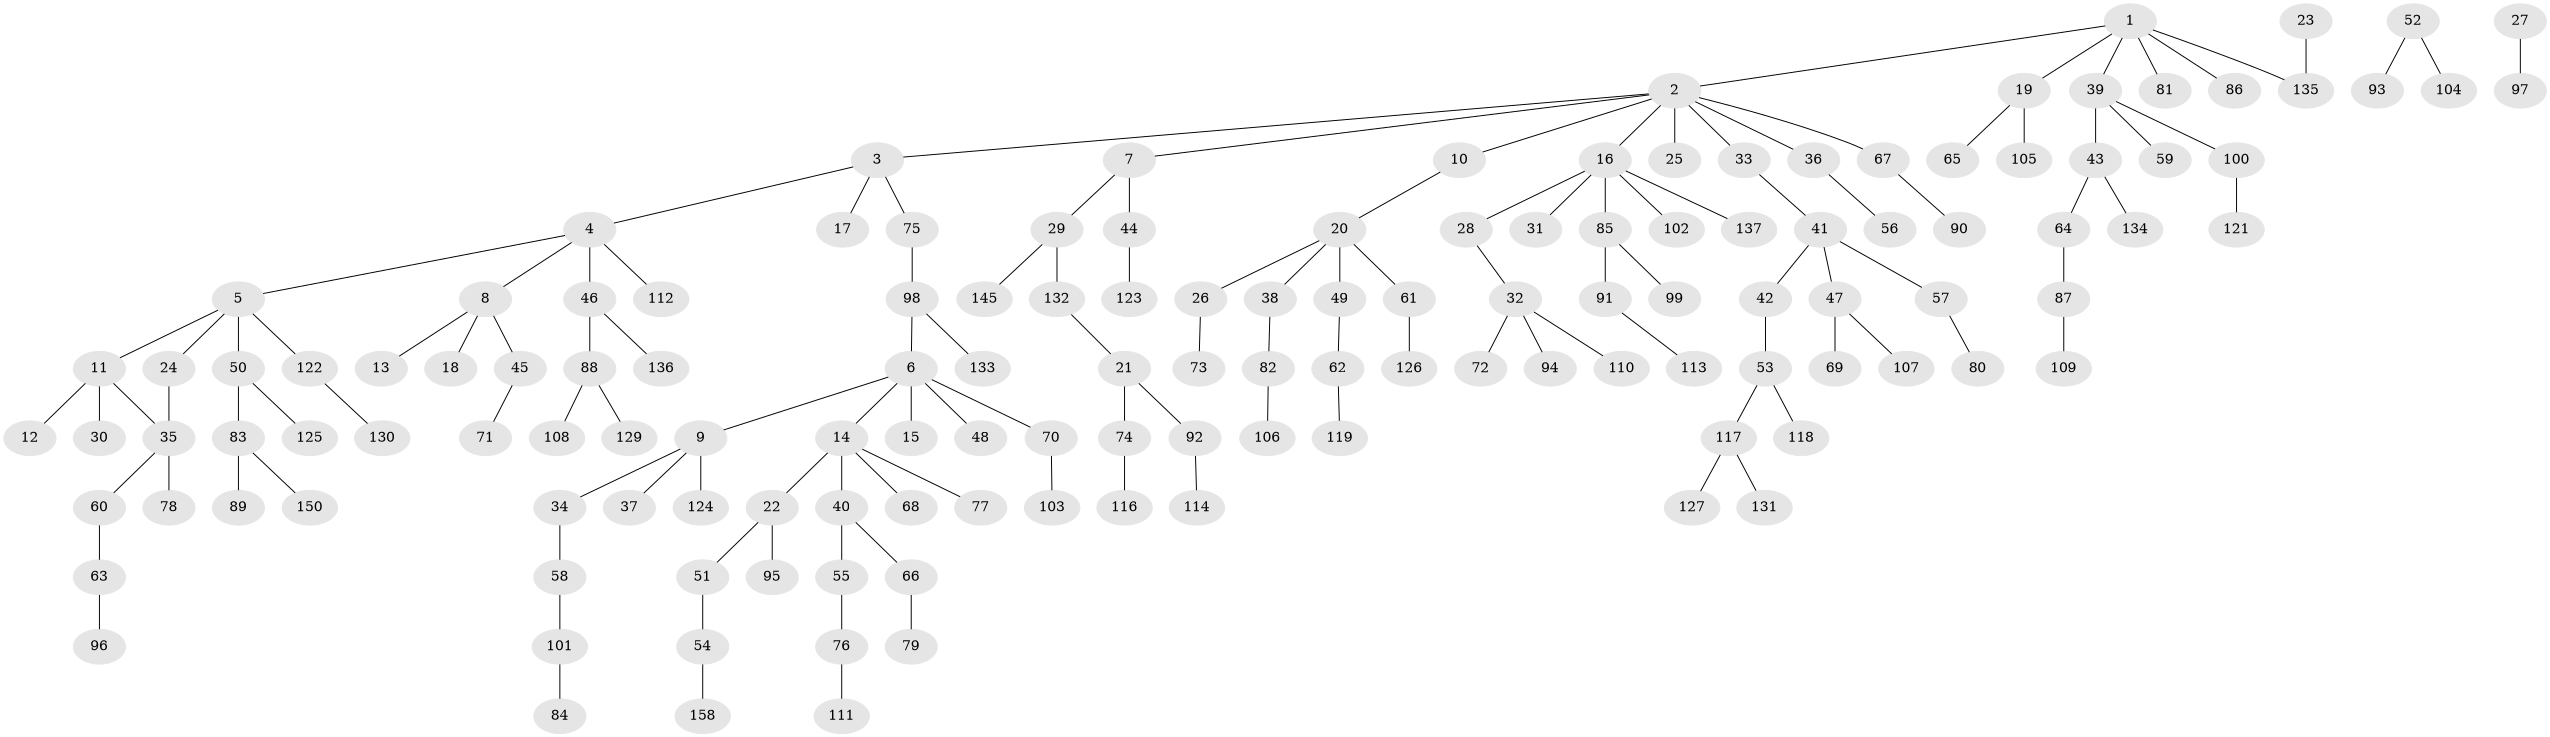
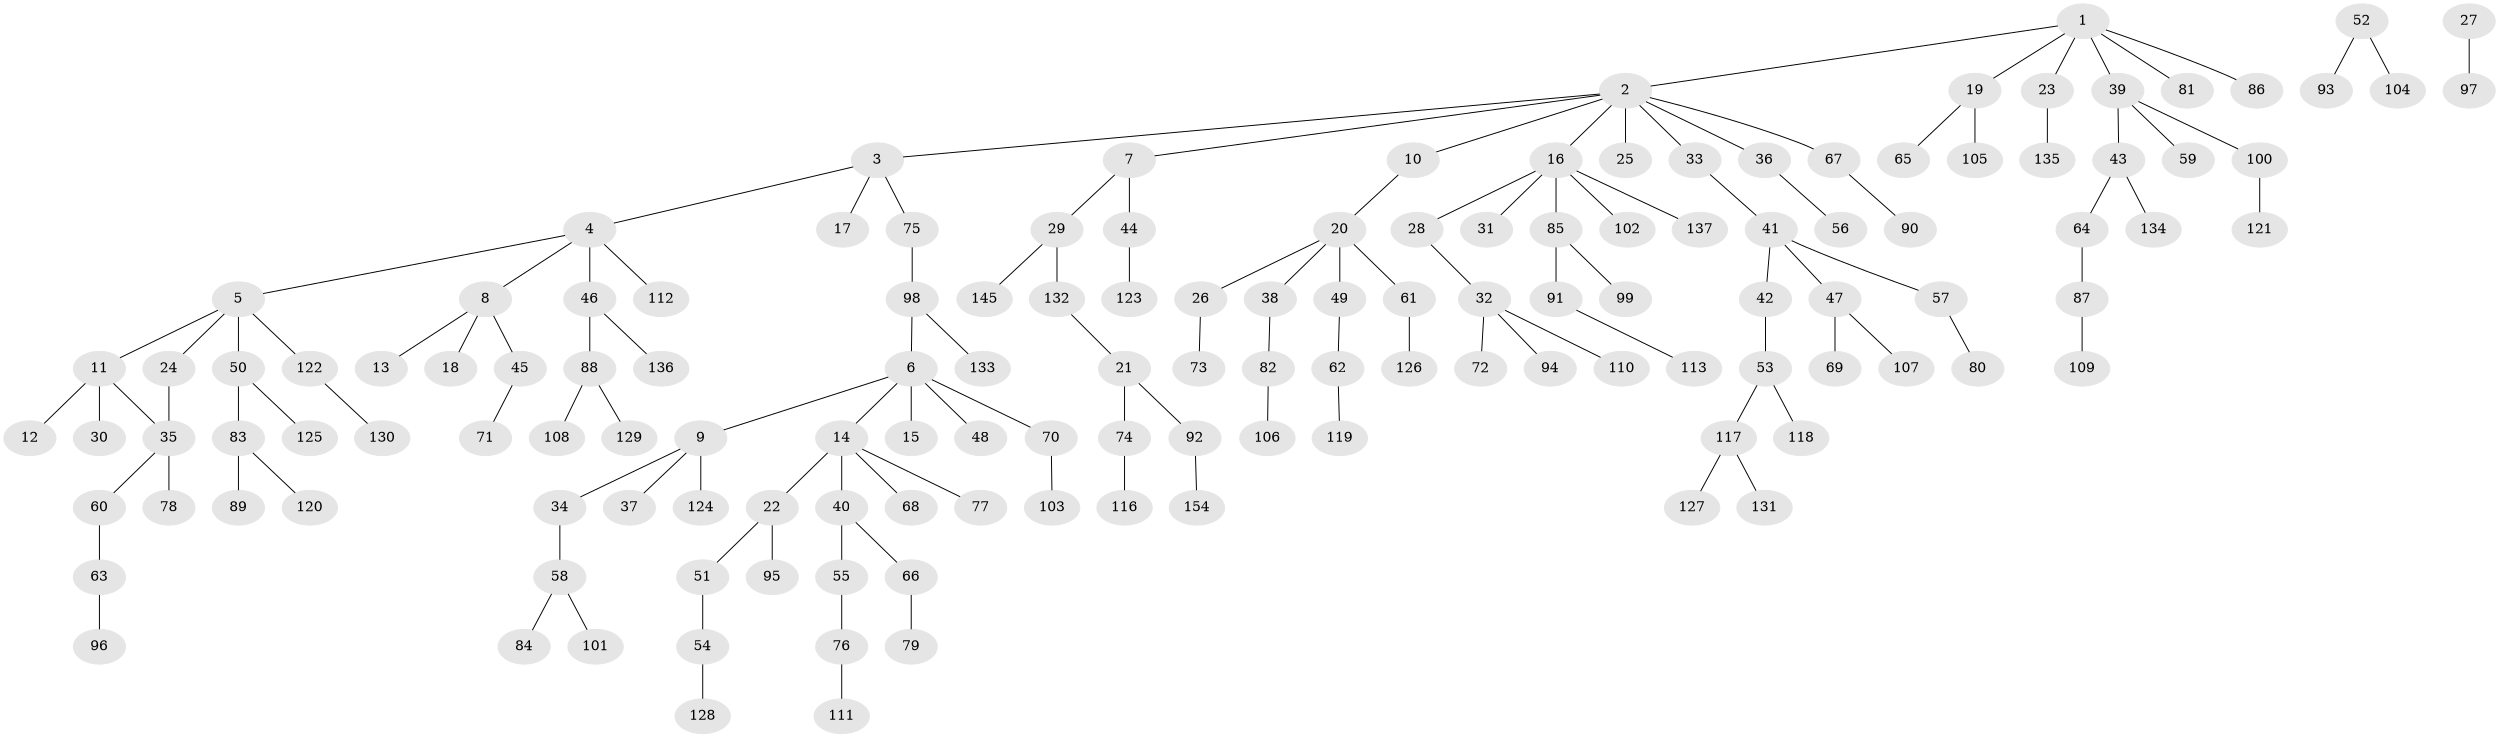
  graph {
    node [color=gray90 style=filled]
    1
    2
    19
    23
    39
    81
    86
    3
    7
    10
    16
    25
    33
    36
    67
    65
    105
    135
    43
    59
    100
    4
    17
    75
    29
    44
    20
    28
    31
    85
    102
    137
    41
    56
    90
    5
    8
    46
    112
    6
    9
    14
    15
    48
    70
    98
    11
    24
    50
    122
    13
    18
    45
    88
    136
    12
    30
    35
    83
    125
    130
    34
    37
    124
    22
    40
    68
    77
    103
    21
    74
    92
    n73 [label=145]
    132
    123
    71
    58
    26
    38
    49
    61
    60
    78
    51
    95
    55
    66
    32
    91
    99
    73
    82
    62
    126
    116
-   114
+   114 [label=154]
    54
    52
    93
    104
    27
    97
    72
    94
    110
    42
    47
    57
    84
    101
    63
    106
    64
    134
    121
    76
    79
    53
    69
    107
    80
    117
    118
    87
    108
    129
    119
    89
-   120 [label=150]
-   128 [label=158]
+   120
+   128
    127
    131
    111
    96
    109
    133
    113
    1 -- 2
    1 -- 19
-   1 -- 135
+   1 -- 23
    1 -- 39
    1 -- 81
    1 -- 86
    2 -- 3
    2 -- 7
    2 -- 10
    2 -- 16
    2 -- 25
    2 -- 33
    2 -- 36
    2 -- 67
    19 -- 65
    19 -- 105
    23 -- 135
    39 -- 43
    39 -- 59
    39 -- 100
    3 -- 4
    3 -- 17
    3 -- 75
    7 -- 29
    7 -- 44
    10 -- 20
    16 -- 28
    16 -- 31
    16 -- 85
    16 -- 102
    16 -- 137
    33 -- 41
    36 -- 56
    67 -- 90
    43 -- 64
    43 -- 134
    100 -- 121
    4 -- 5
    4 -- 8
    4 -- 46
    4 -- 112
    75 -- 98
    29 -- n73
    29 -- 132
    44 -- 123
    20 -- 26
    20 -- 38
    20 -- 49
    20 -- 61
    28 -- 32
    85 -- 91
    85 -- 99
    41 -- 42
    41 -- 47
    41 -- 57
    5 -- 11
    5 -- 24
    5 -- 50
    5 -- 122
    8 -- 13
    8 -- 18
    8 -- 45
    46 -- 88
    46 -- 136
    6 -- 9
    6 -- 14
    6 -- 15
    6 -- 48
    6 -- 70
    9 -- 34
    9 -- 37
    9 -- 124
    14 -- 22
    14 -- 40
    14 -- 68
    14 -- 77
    70 -- 103
    98 -- 6
    98 -- 133
    11 -- 12
    11 -- 30
    11 -- 35
    24 -- 35
    50 -- 83
    50 -- 125
    122 -- 130
    45 -- 71
    88 -- 108
    88 -- 129
    35 -- 60
    35 -- 78
    83 -- 89
    83 -- 120
    34 -- 58
    22 -- 51
    22 -- 95
    40 -- 55
    40 -- 66
    21 -- 74
    21 -- 92
    74 -- 116
    92 -- 114
    132 -- 21
-   101 -- 84
+   58 -- 84
    58 -- 101
    26 -- 73
    38 -- 82
    49 -- 62
    61 -- 126
    60 -- 63
    51 -- 54
    55 -- 76
    66 -- 79
    32 -- 72
    32 -- 94
    32 -- 110
    91 -- 113
    82 -- 106
    62 -- 119
    54 -- 128
    52 -- 93
    52 -- 104
    27 -- 97
    42 -- 53
    47 -- 69
    47 -- 107
    57 -- 80
    63 -- 96
    64 -- 87
    76 -- 111
    53 -- 117
    53 -- 118
    117 -- 127
    117 -- 131
    87 -- 109
  }
